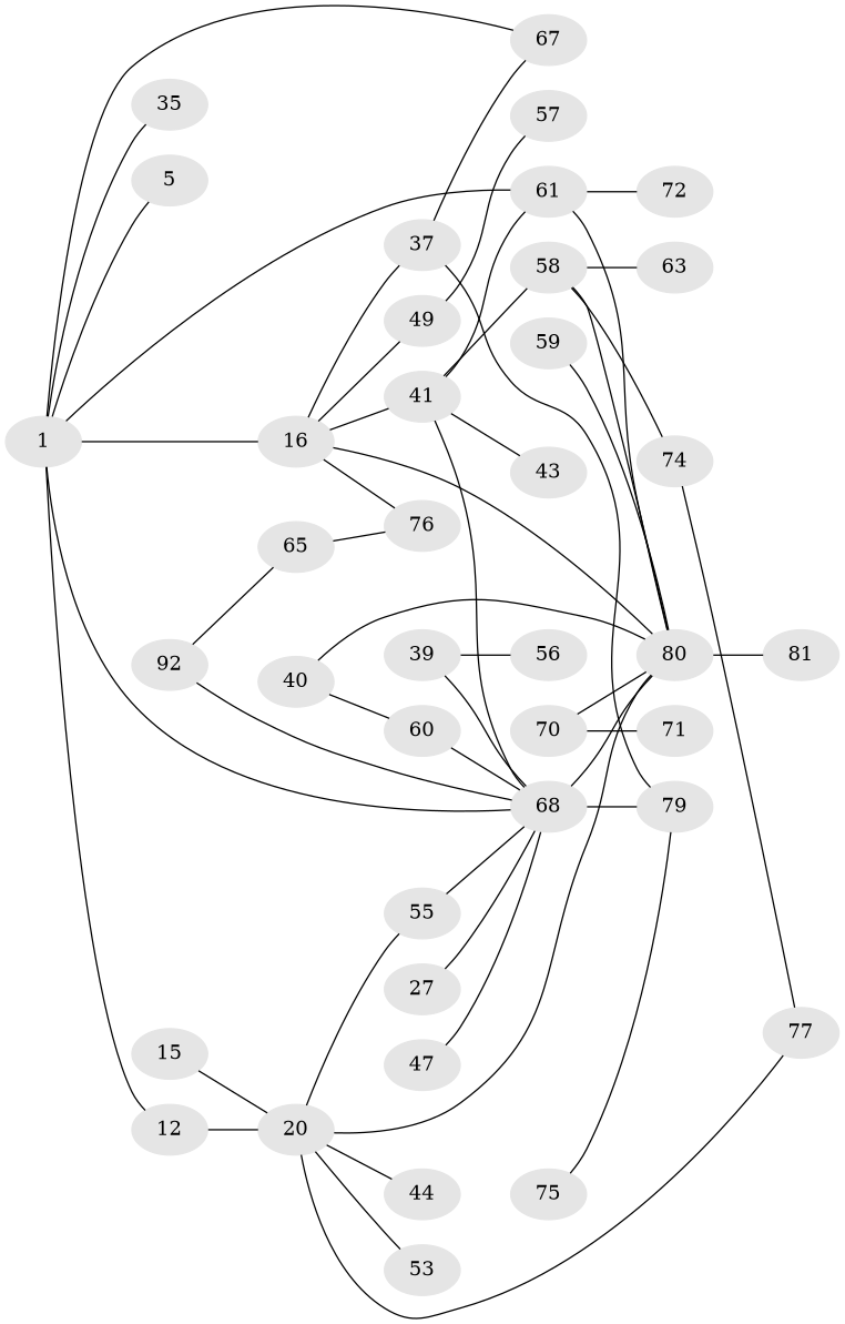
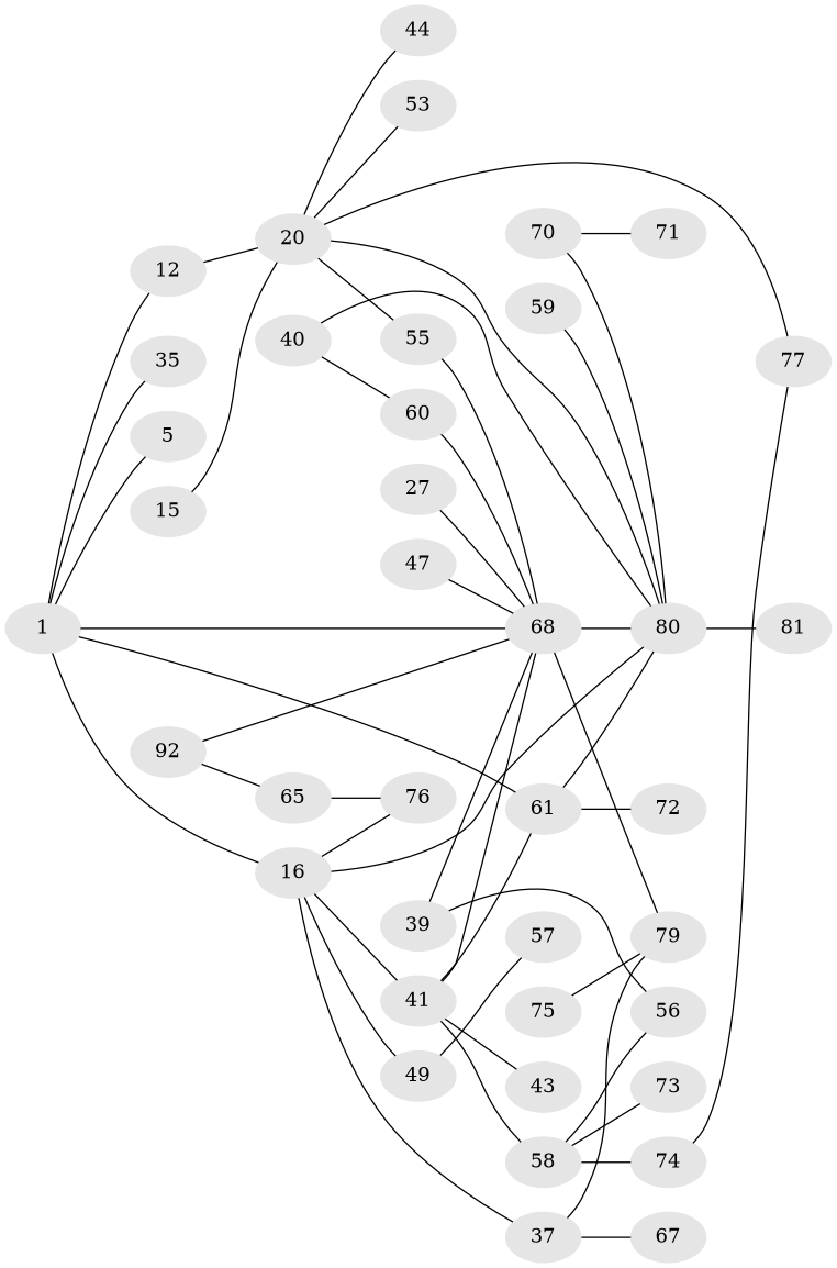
  graph {
    rankdir=LR
    node [color=gray90 style=filled]
    1
    5
    12
    16 [super="+4"]
    35
    61 [super="+48"]
    67 [super="+51"]
    68 [super="+22+62+30"]
    20 [super="+13"]
    37 [super="+21"]
    41 [super="+11+31"]
    49
    76
    80 [super="+19+73"]
    72
    79 [super="+32+78+69"]
    44
    53
    55 [super="+45"]
    77
    15
    43
    58 [super="+36"]
    57
    81
    27
    39
    56
    40
    60
-   63
+   63 [label=73]
    74
    47
    n34 [label=92]
    65
    59
    70 [super="+54+64+50"]
    71
    75
    1 -- 5
    1 -- 12
    1 -- 16 [weight=2]
    1 -- 35
    1 -- 61
-   1 -- 67
    1 -- 68 [weight=3]
    12 -- 20
    16 -- 37
    16 -- 41
    16 -- 49
    16 -- 76
    16 -- 80 [weight=2]
    61 -- 80 [weight=2]
    61 -- 72
    68 -- 80 [weight=5]
    68 -- 79 [weight=2]
    20 -- 80
    20 -- 44
    20 -- 53
    20 -- 55 [weight=2]
    20 -- 77
    37 -- 67
    37 -- 79 [weight=2]
    41 -- 61
    41 -- 68
    41 -- 43
    41 -- 58
    49 -- 57
    80 -- 81
    55 -- 68
    15 -- 20
-   58 -- 80
+   58 -- 56
    58 -- 63
    58 -- 74
    27 -- 68 [weight=2]
    39 -- 68
    39 -- 56
    40 -- 80
    40 -- 60
    60 -- 68
    74 -- 77
    47 -- 68
    n34 -- 68
    n34 -- 65
    65 -- 76
    59 -- 80
    70 -- 80 [weight=2]
    70 -- 71
    75 -- 79
  }
